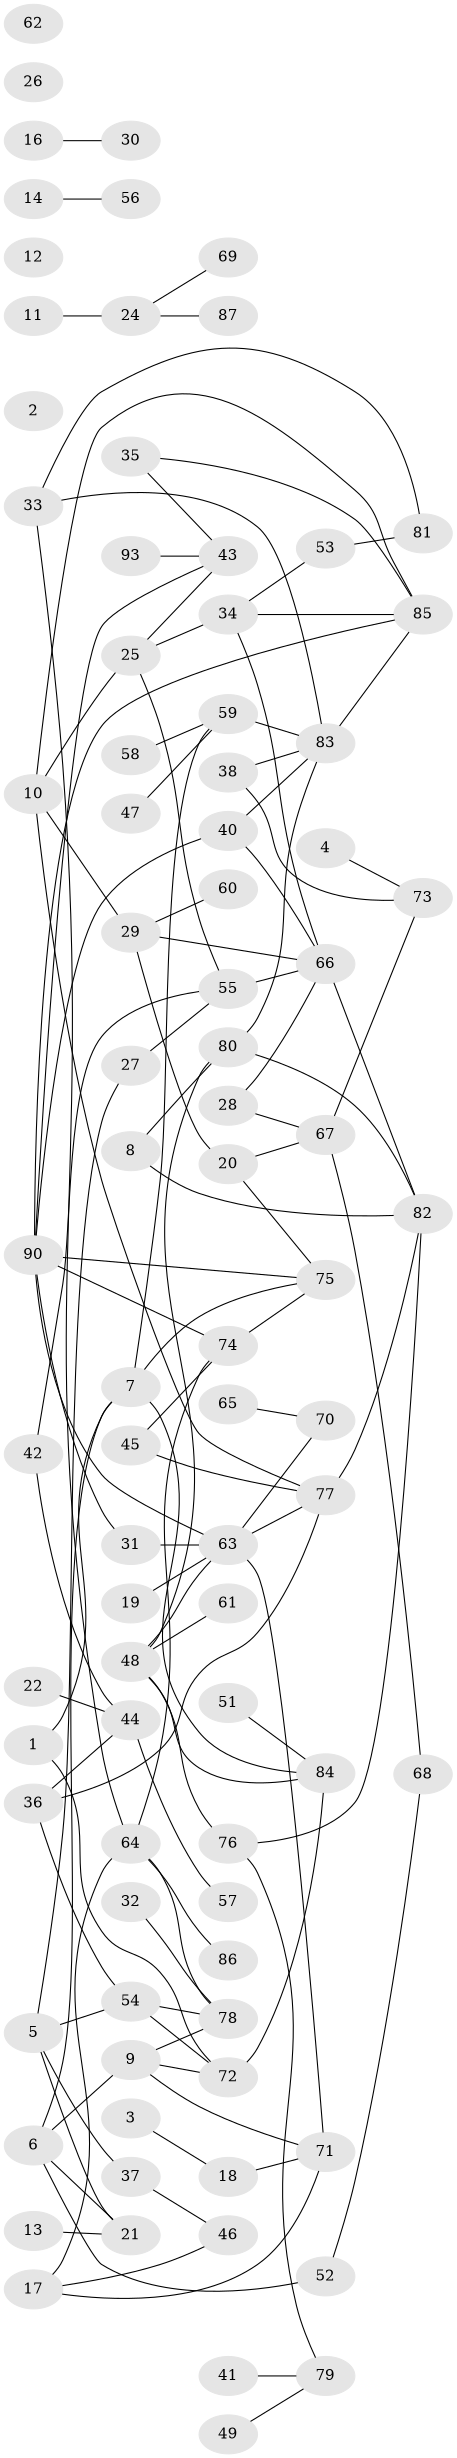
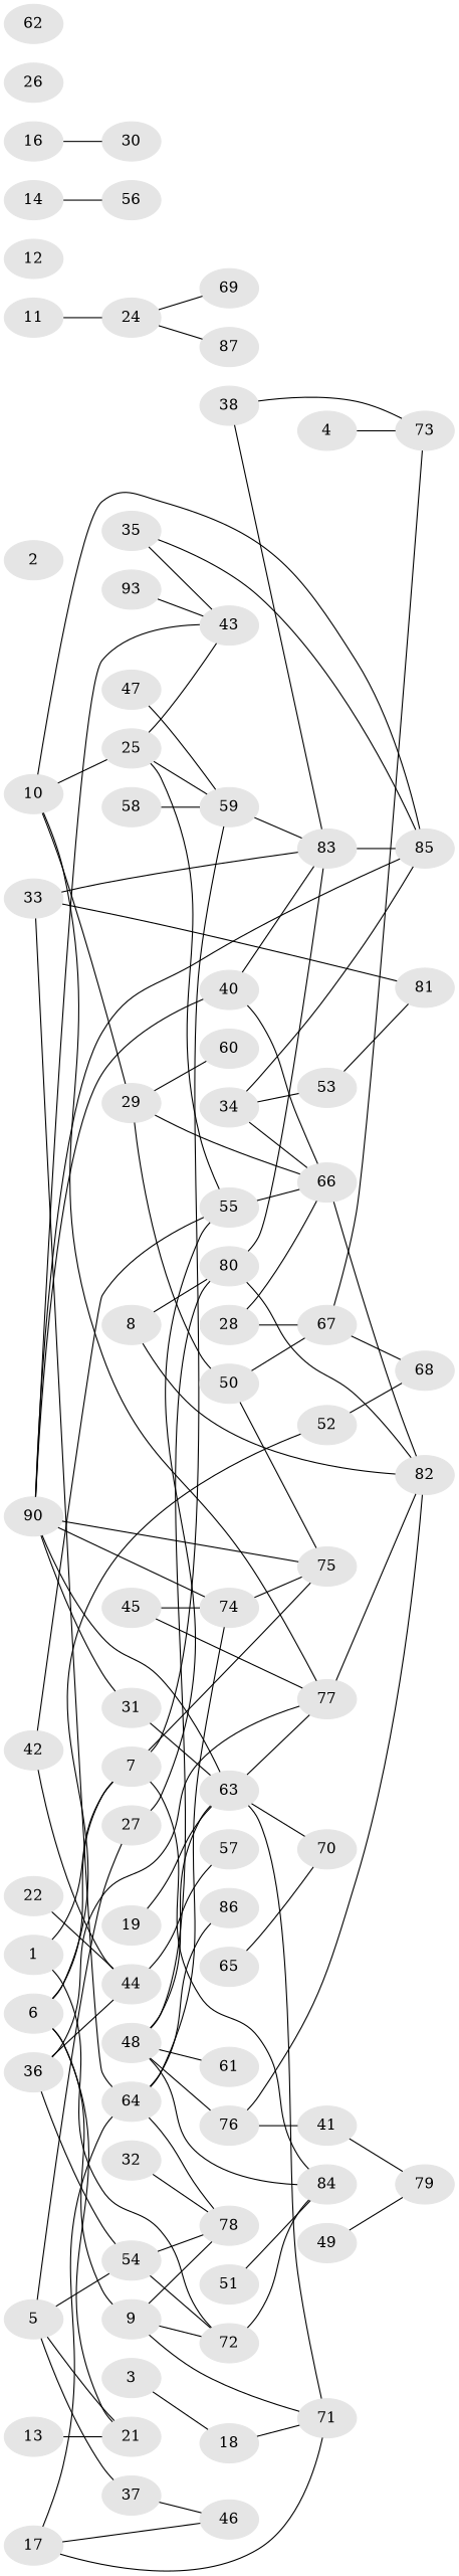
  graph {
    rankdir=LR
    node [color=gray90 style=filled]
    1
    7
    72
    59
    75
    84
    2
    3
    18
    71
    4
    73
    5
    21
    27
    37
    54
    55
    46
    78
    6
    9
    52
    68
    83
    8
    80
    82
    10
    25
    29
    77
    85
    43
    34
    66
-   50 [label=20]
+   50
    60
    11
    24
    69
    87
    12
    13
    14
    56
    16
    30
    17
    64
    74
    86
    19
    63
    70
    n56 [label=90]
    31
    40
    22
    44
    57
    n62 [label=93]
    53
    26
    28
    67
    32
    33
    81
    35
    36
    38
    41
    79
    42
    45
    47
    48
    61
    76
    49
    51
    58
    62
    65
    1 -- 7
    1 -- 72
    7 -- 59
    7 -- 75
    7 -- 84
    72 -- 84
    59 -- 83
    3 -- 18
    18 -- 71
    4 -- 73
    5 -- 21
    5 -- 27
    5 -- 37
    5 -- 54
    27 -- 55
    37 -- 46
    54 -- 72
    54 -- 78
    55 -- 66
    6 -- 7
    6 -- 21
    6 -- 9
    6 -- 52
    9 -- 72
    9 -- 71
    9 -- 78
    52 -- 68
    83 -- 85
    8 -- 80
    8 -- 82
    80 -- 83
    80 -- 82
    10 -- 25
    10 -- 29
    10 -- 77
    10 -- 85
    25 -- 55
    25 -- 43
-   25 -- 34
+   25 -- 59
    29 -- 66
    29 -- 50
    29 -- 60
    77 -- 82
    34 -- 85
    34 -- 66
    34 -- 53
    66 -- 82
    50 -- 75
    50 -- 67
    11 -- 24
    24 -- 69
    24 -- 87
    13 -- 21
    14 -- 56
    16 -- 30
    17 -- 71
    17 -- 46
    17 -- 64
    64 -- 78
    64 -- 74
    64 -- 86
    74 -- 75
    19 -- 63
    63 -- 71
    63 -- 77
    63 -- 70
    n56 -- 75
    n56 -- 85
    n56 -- 43
    n56 -- 74
    n56 -- 63
    n56 -- 31
    n56 -- 40
    31 -- 63
    40 -- 83
    40 -- 66
    22 -- 44
    44 -- 57
    n62 -- 43
    53 -- 81
    28 -- 66
    28 -- 67
    67 -- 73
    67 -- 68
    32 -- 78
    33 -- 83
    33 -- 64
    33 -- 81
    35 -- 85
    35 -- 43
    36 -- 54
    36 -- 77
    36 -- 44
    38 -- 73
    38 -- 83
    41 -- 79
    42 -- 55
    42 -- 44
    45 -- 77
    45 -- 74
    47 -- 59
    48 -- 84
    48 -- 80
    48 -- 63
    48 -- 61
    48 -- 76
    76 -- 82
-   76 -- 79
+   76 -- 41
    49 -- 79
    51 -- 84
    58 -- 59
    65 -- 70
  }
